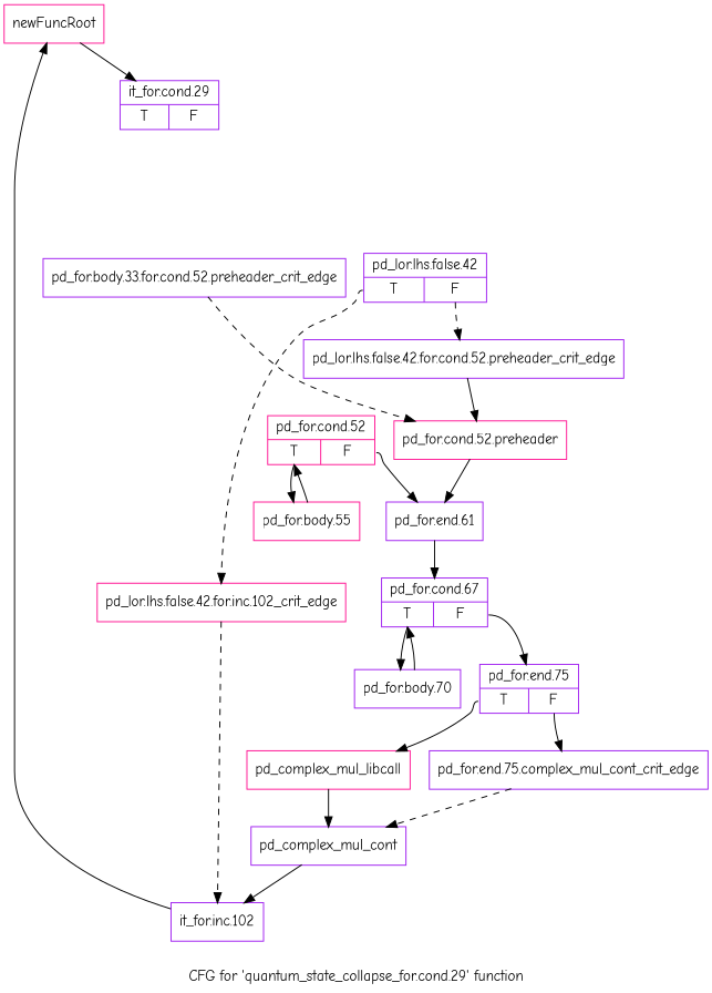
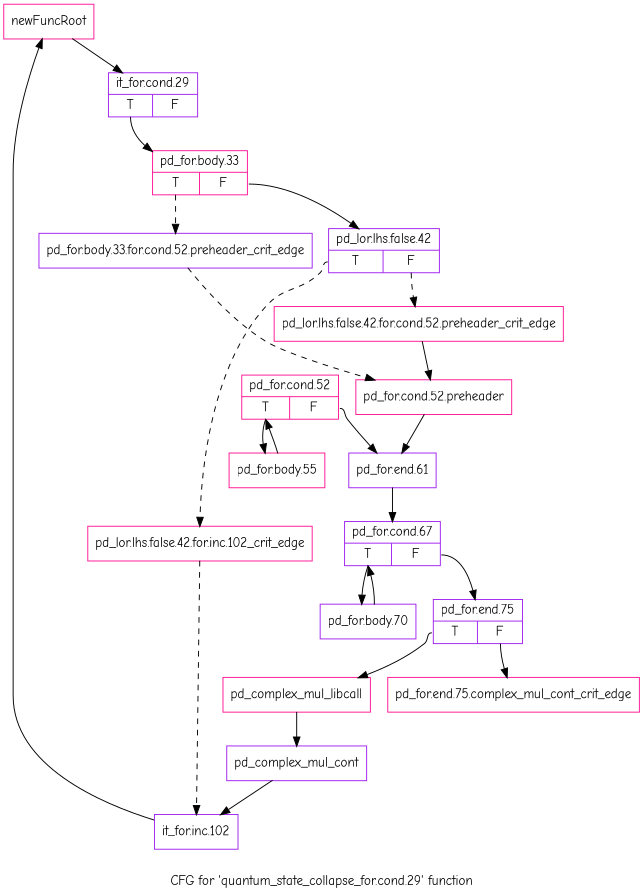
  digraph {
    fontname="Comic Neue"
    label="CFG for 'quantum_state_collapse_for.cond.29' function"
    node [color=purple fontname="Comic Neue" shape=record]
    edge [fontname="Comic Neue" style=solid]
    n1 [color=deeppink label="{newFuncRoot}"]
    n2 [label="{it_for.cond.29|{<s0>T|<s1>F}}"]
+   n3 [color=deeppink label="{pd_for.body.33|{<s0>T|<s1>F}}"]
    n4 [label="{pd_for.body.33.for.cond.52.preheader_crit_edge}"]
    n5 [label="{pd_lor.lhs.false.42|{<s0>T|<s1>F}}"]
    n6 [color=deeppink label="{pd_for.cond.52.preheader}"]
    n7 [color=deeppink label="{pd_lor.lhs.false.42.for.inc.102_crit_edge}"]
-   n8 [label="{pd_lor.lhs.false.42.for.cond.52.preheader_crit_edge}"]
+   n8 [color=deeppink label="{pd_lor.lhs.false.42.for.cond.52.preheader_crit_edge}"]
    n9 [label="{pd_for.end.61}"]
    n10 [label="{it_for.inc.102}"]
    n11 [color=deeppink label="{pd_for.cond.52|{<s0>T|<s1>F}}"]
    n12 [color=deeppink label="{pd_for.body.55}"]
    n13 [label="{pd_for.cond.67|{<s0>T|<s1>F}}"]
    n14 [label="{pd_for.body.70}"]
    n15 [label="{pd_for.end.75|{<s0>T|<s1>F}}"]
    n16 [color=deeppink label="{pd_complex_mul_libcall}"]
-   n17 [label="{pd_for.end.75.complex_mul_cont_crit_edge}"]
+   n17 [color=deeppink label="{pd_for.end.75.complex_mul_cont_crit_edge}"]
    n18 [label="{pd_complex_mul_cont}"]
    n1 -> n2
+   n2 -> n3 [tailport=s0]
+   n3 -> n4 [style=dashed tailport=s0]
+   n3 -> n5 [tailport=s1]
    n4 -> n6 [style=dashed]
    n5 -> n7 [style=dashed tailport=s0]
    n5 -> n8 [style=dashed tailport=s1]
    n6 -> n9
    n7 -> n10 [style=dashed]
    n8 -> n6
    n9 -> n13
    n10 -> n1
    n11 -> n9 [tailport=s1]
    n11 -> n12 [tailport=s0]
    n12 -> n11
    n13 -> n14 [tailport=s0]
    n13 -> n15 [tailport=s1]
    n14 -> n13
    n15 -> n16 [tailport=s0]
    n15 -> n17 [tailport=s1]
    n16 -> n18
-   n17 -> n18 [style=dashed]
    n18 -> n10
  }
